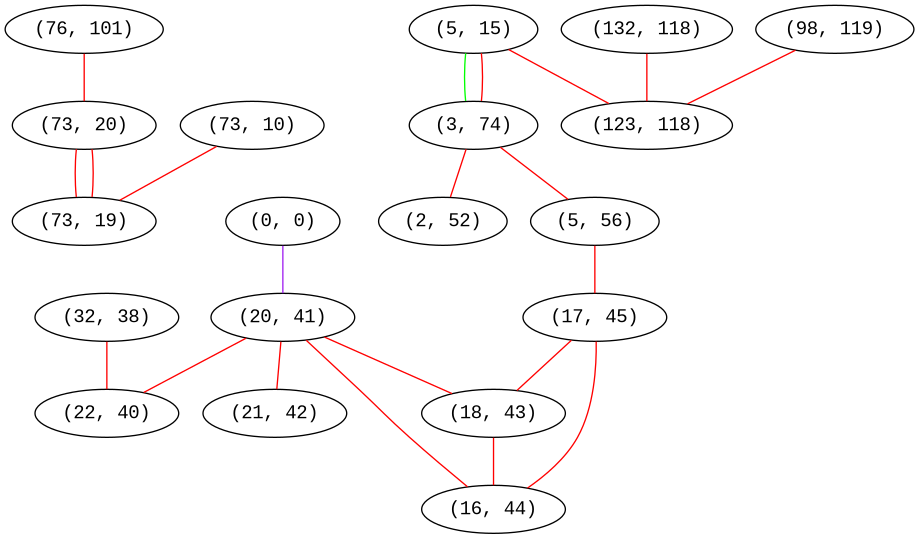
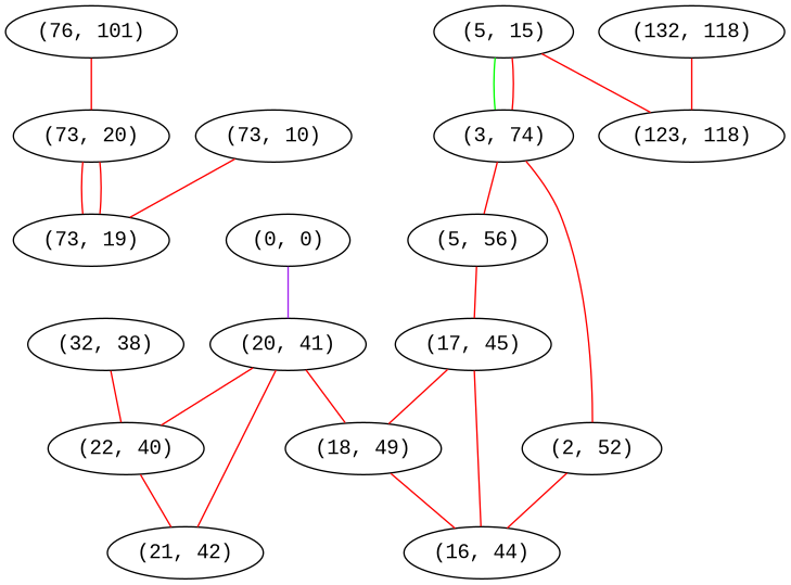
  graph {
    fontname="Liberation Mono"
    node [fontname="Liberation Mono"]
    edge [color=red fontname="Liberation Mono" weight=1]
    "(76, 101)"
    "(73, 20)"
    "(73, 19)"
    "(0, 0)"
    "(20, 41)"
    "(22, 40)"
    "(21, 42)"
-   "(18, 43)"
+   "(18, 43)" [label="(18, 49)"]
    n9 [label="(5, 15)"]
    "(3, 74)"
    "(123, 118)"
    "(2, 52)"
    "(5, 56)"
    "(16, 44)"
    "(17, 45)"
    "(132, 118)"
-   "(98, 119)"
    "(32, 38)"
    "(73, 10)"
    "(76, 101)" -- "(73, 20)"
    "(73, 20)" -- "(73, 19)"
    "(73, 20)" -- "(73, 19)"
    "(0, 0)" -- "(20, 41)" [color=purple weight=4]
    "(20, 41)" -- "(22, 40)"
    "(20, 41)" -- "(21, 42)"
    "(20, 41)" -- "(18, 43)"
+   "(22, 40)" -- "(21, 42)"
    "(18, 43)" -- "(16, 44)"
    n9 -- "(3, 74)" [color=green weight=2]
    n9 -- "(3, 74)"
    n9 -- "(123, 118)"
    "(3, 74)" -- "(2, 52)"
    "(3, 74)" -- "(5, 56)"
-   "(20, 41)" -- "(16, 44)"
+   "(2, 52)" -- "(16, 44)"
    "(5, 56)" -- "(17, 45)"
    "(17, 45)" -- "(18, 43)"
    "(17, 45)" -- "(16, 44)"
    "(132, 118)" -- "(123, 118)"
-   "(98, 119)" -- "(123, 118)"
    "(32, 38)" -- "(22, 40)"
    "(73, 10)" -- "(73, 19)"
  }
